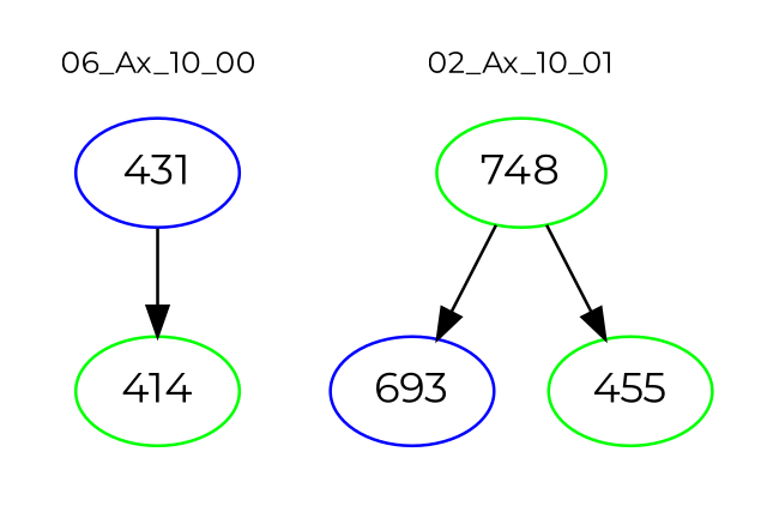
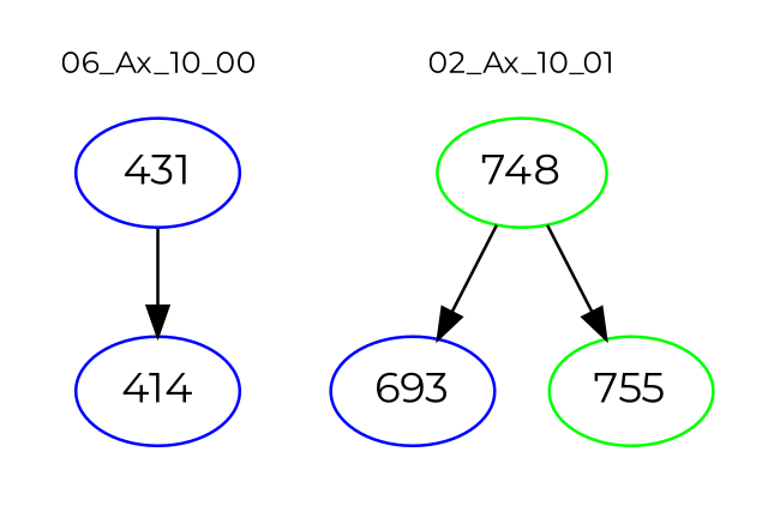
  digraph {
    fontname=Montserrat
    node [color=green fontname=Montserrat]
    edge [color=black fontname=Montserrat]
    n1 [color=blue label=431]
-   n2 [label=414]
+   n2 [color=blue label=414]
    n3 [label=748]
    n4 [color=blue label=693]
-   n5 [label=455]
+   n5 [label=755]
    subgraph cluster_1 {
      color=white
      fontsize=10
      label="06_Ax_10_00"
      n1
      n2
    }
    subgraph cluster_2 {
      color=white
      fontsize=10
      label="02_Ax_10_01"
      n3
      n4
      n5
    }
    n1 -> n2
    n3 -> n4
    n3 -> n5
  }
